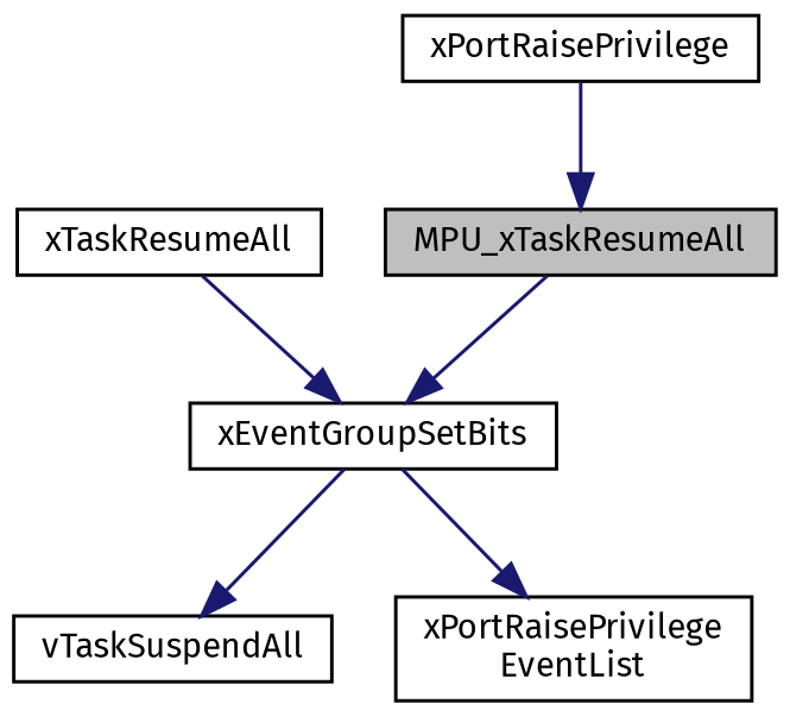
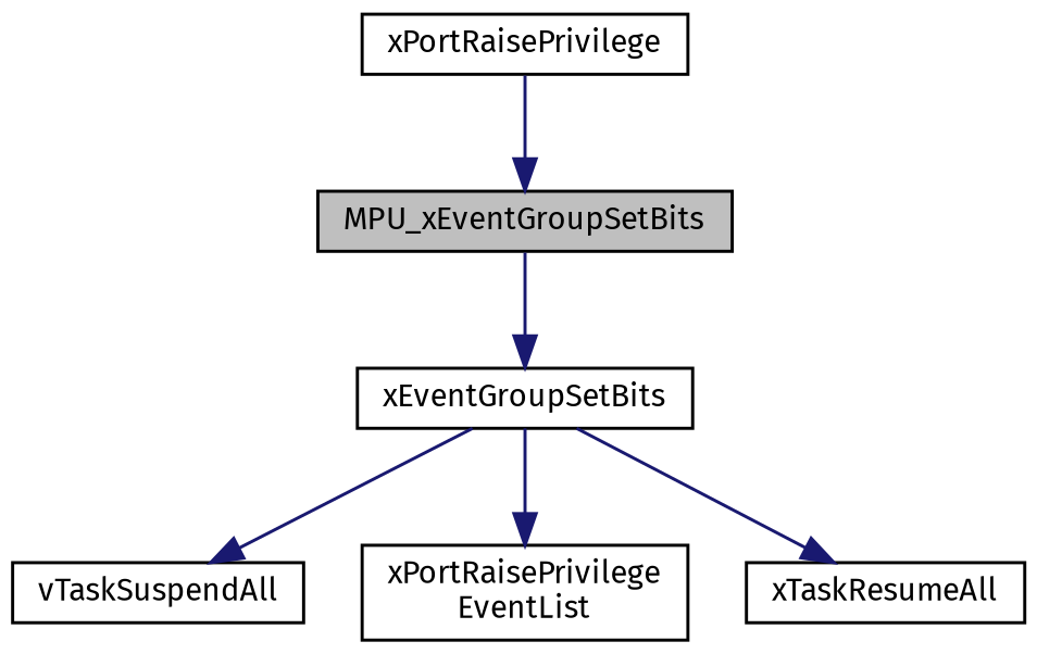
  digraph {
    fontname="Fira Sans"
    rankdir=TB
    node [color=black fillcolor=white fontname="Fira Sans" fontsize=10 shape=record style=filled]
    edge [color=midnightblue fontname="Fira Sans" fontsize=10 labelfontname=Helvetica labelfontsize=10 style=solid]
-   n1 [fillcolor=grey75 fontcolor=black height=0.2 label=MPU_xTaskResumeAll width=0.4]
+   n1 [fillcolor=grey75 fontcolor=black height=0.2 label=MPU_xEventGroupSetBits width=0.4]
    n2 [height=0.2 label=xEventGroupSetBits width=0.4]
    n3 [height=0.2 label=xPortRaisePrivilege width=0.4]
    n4 [height=0.2 label=vTaskSuspendAll width=0.4]
    n5 [height=0.2 label="xPortRaisePrivilege\lEventList" width=0.4]
    n6 [height=0.2 label=xTaskResumeAll width=0.4]
    n1 -> n2
    n2 -> n4
    n2 -> n5
-   n6 -> n2
+   n2 -> n6
    n3 -> n1
  }
